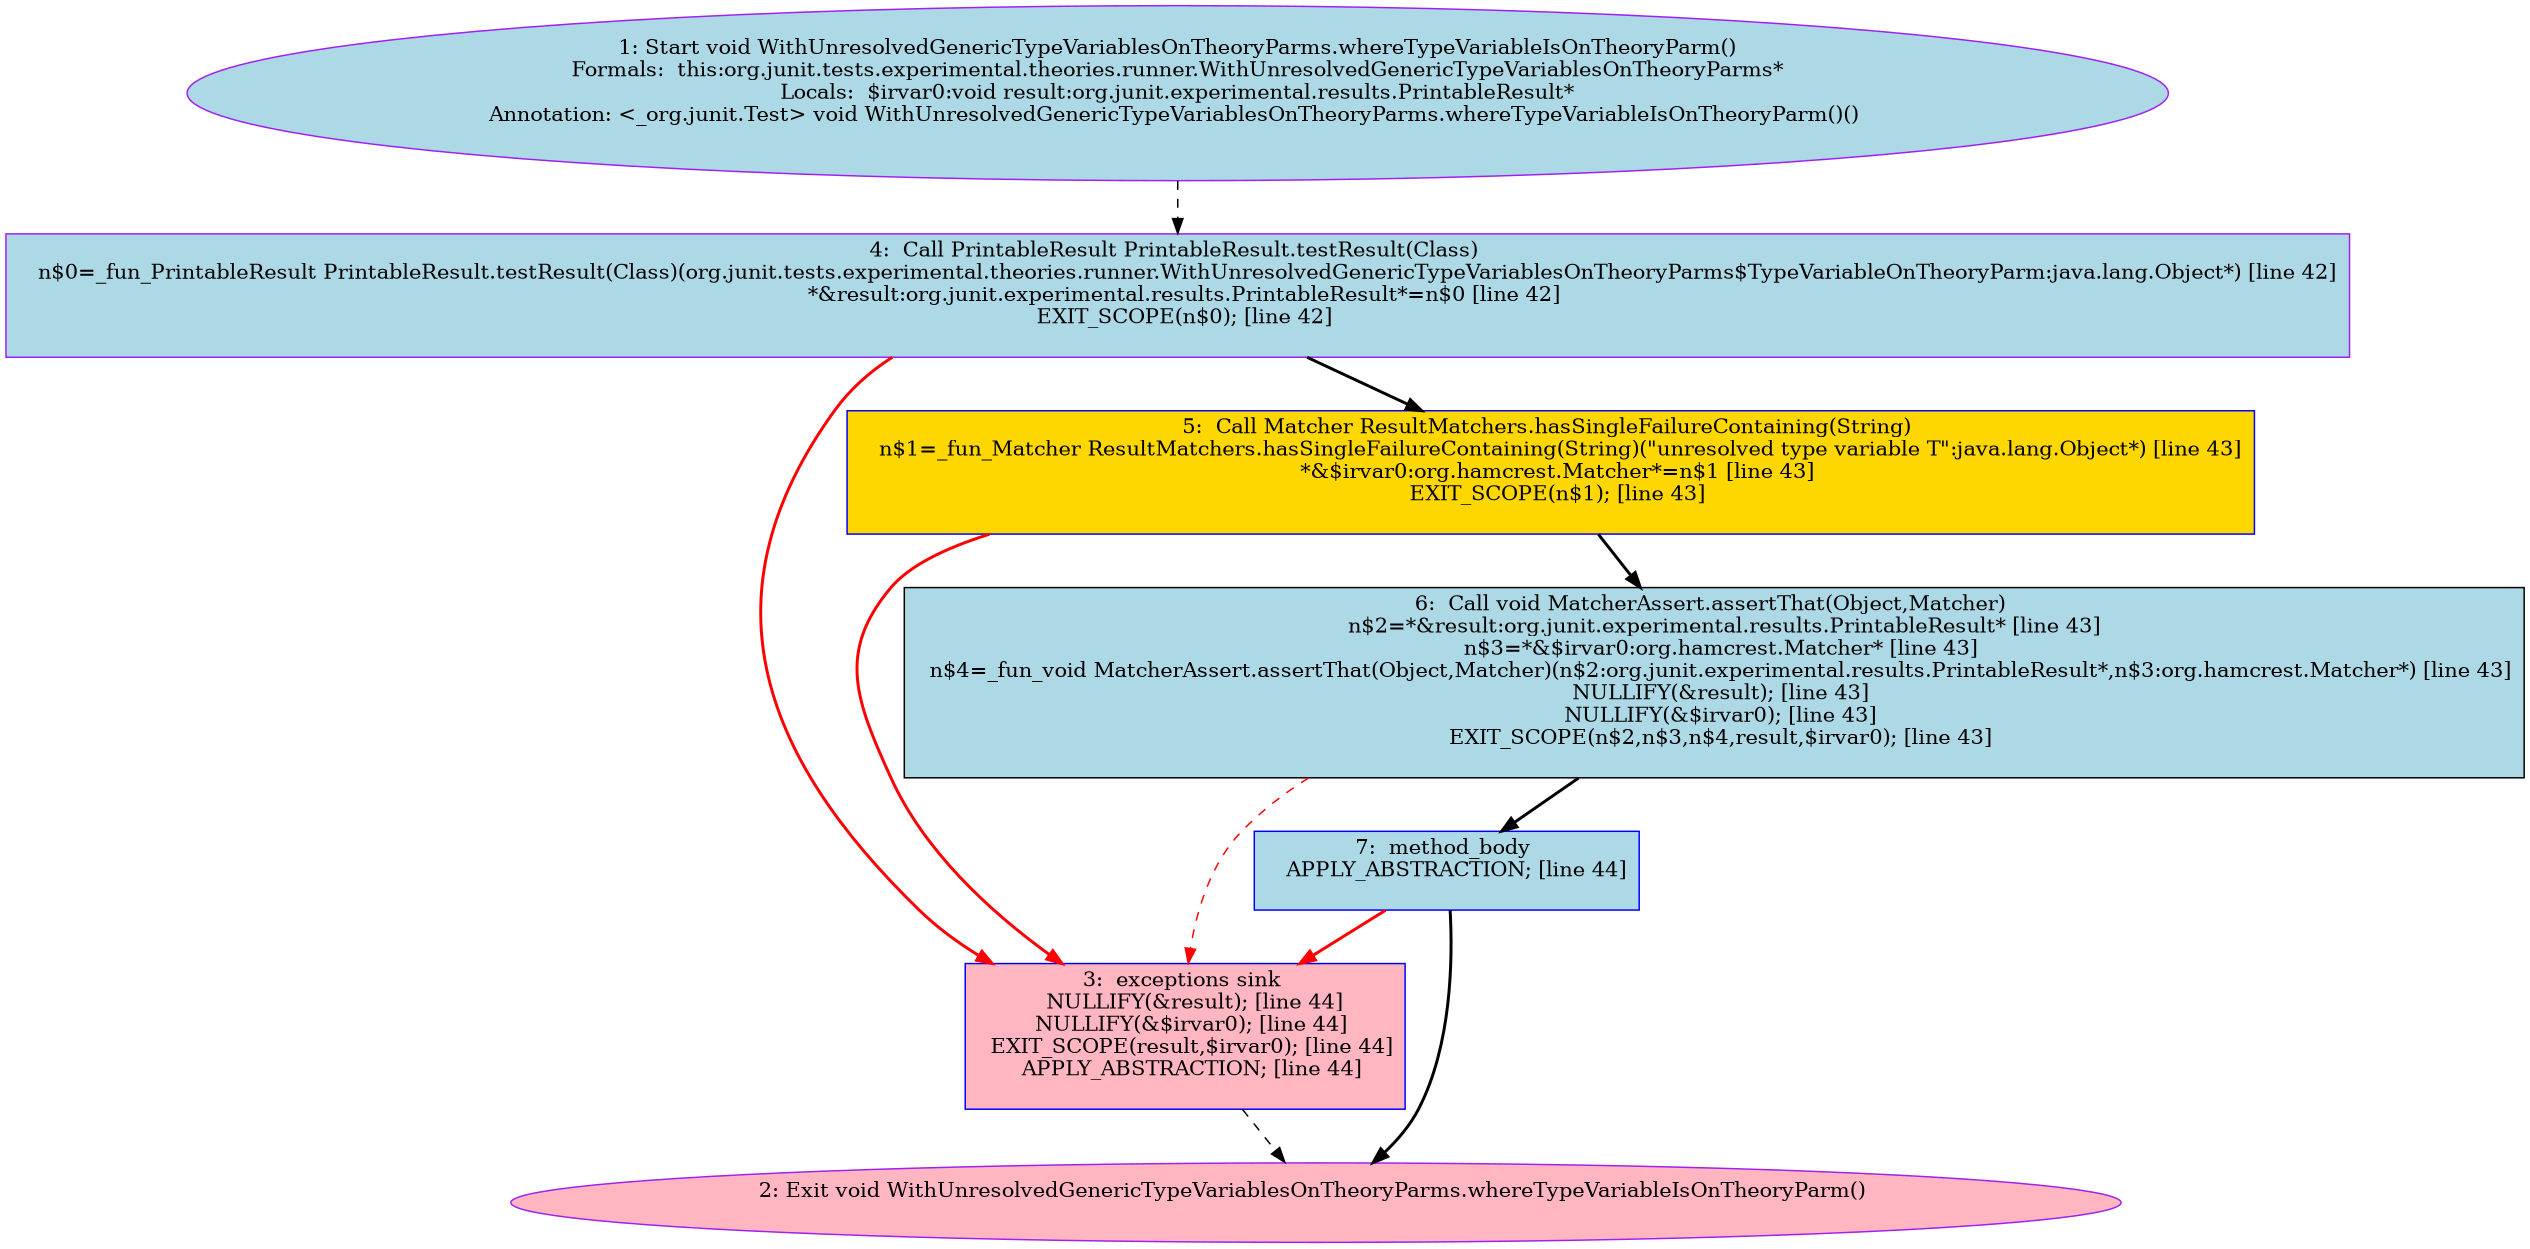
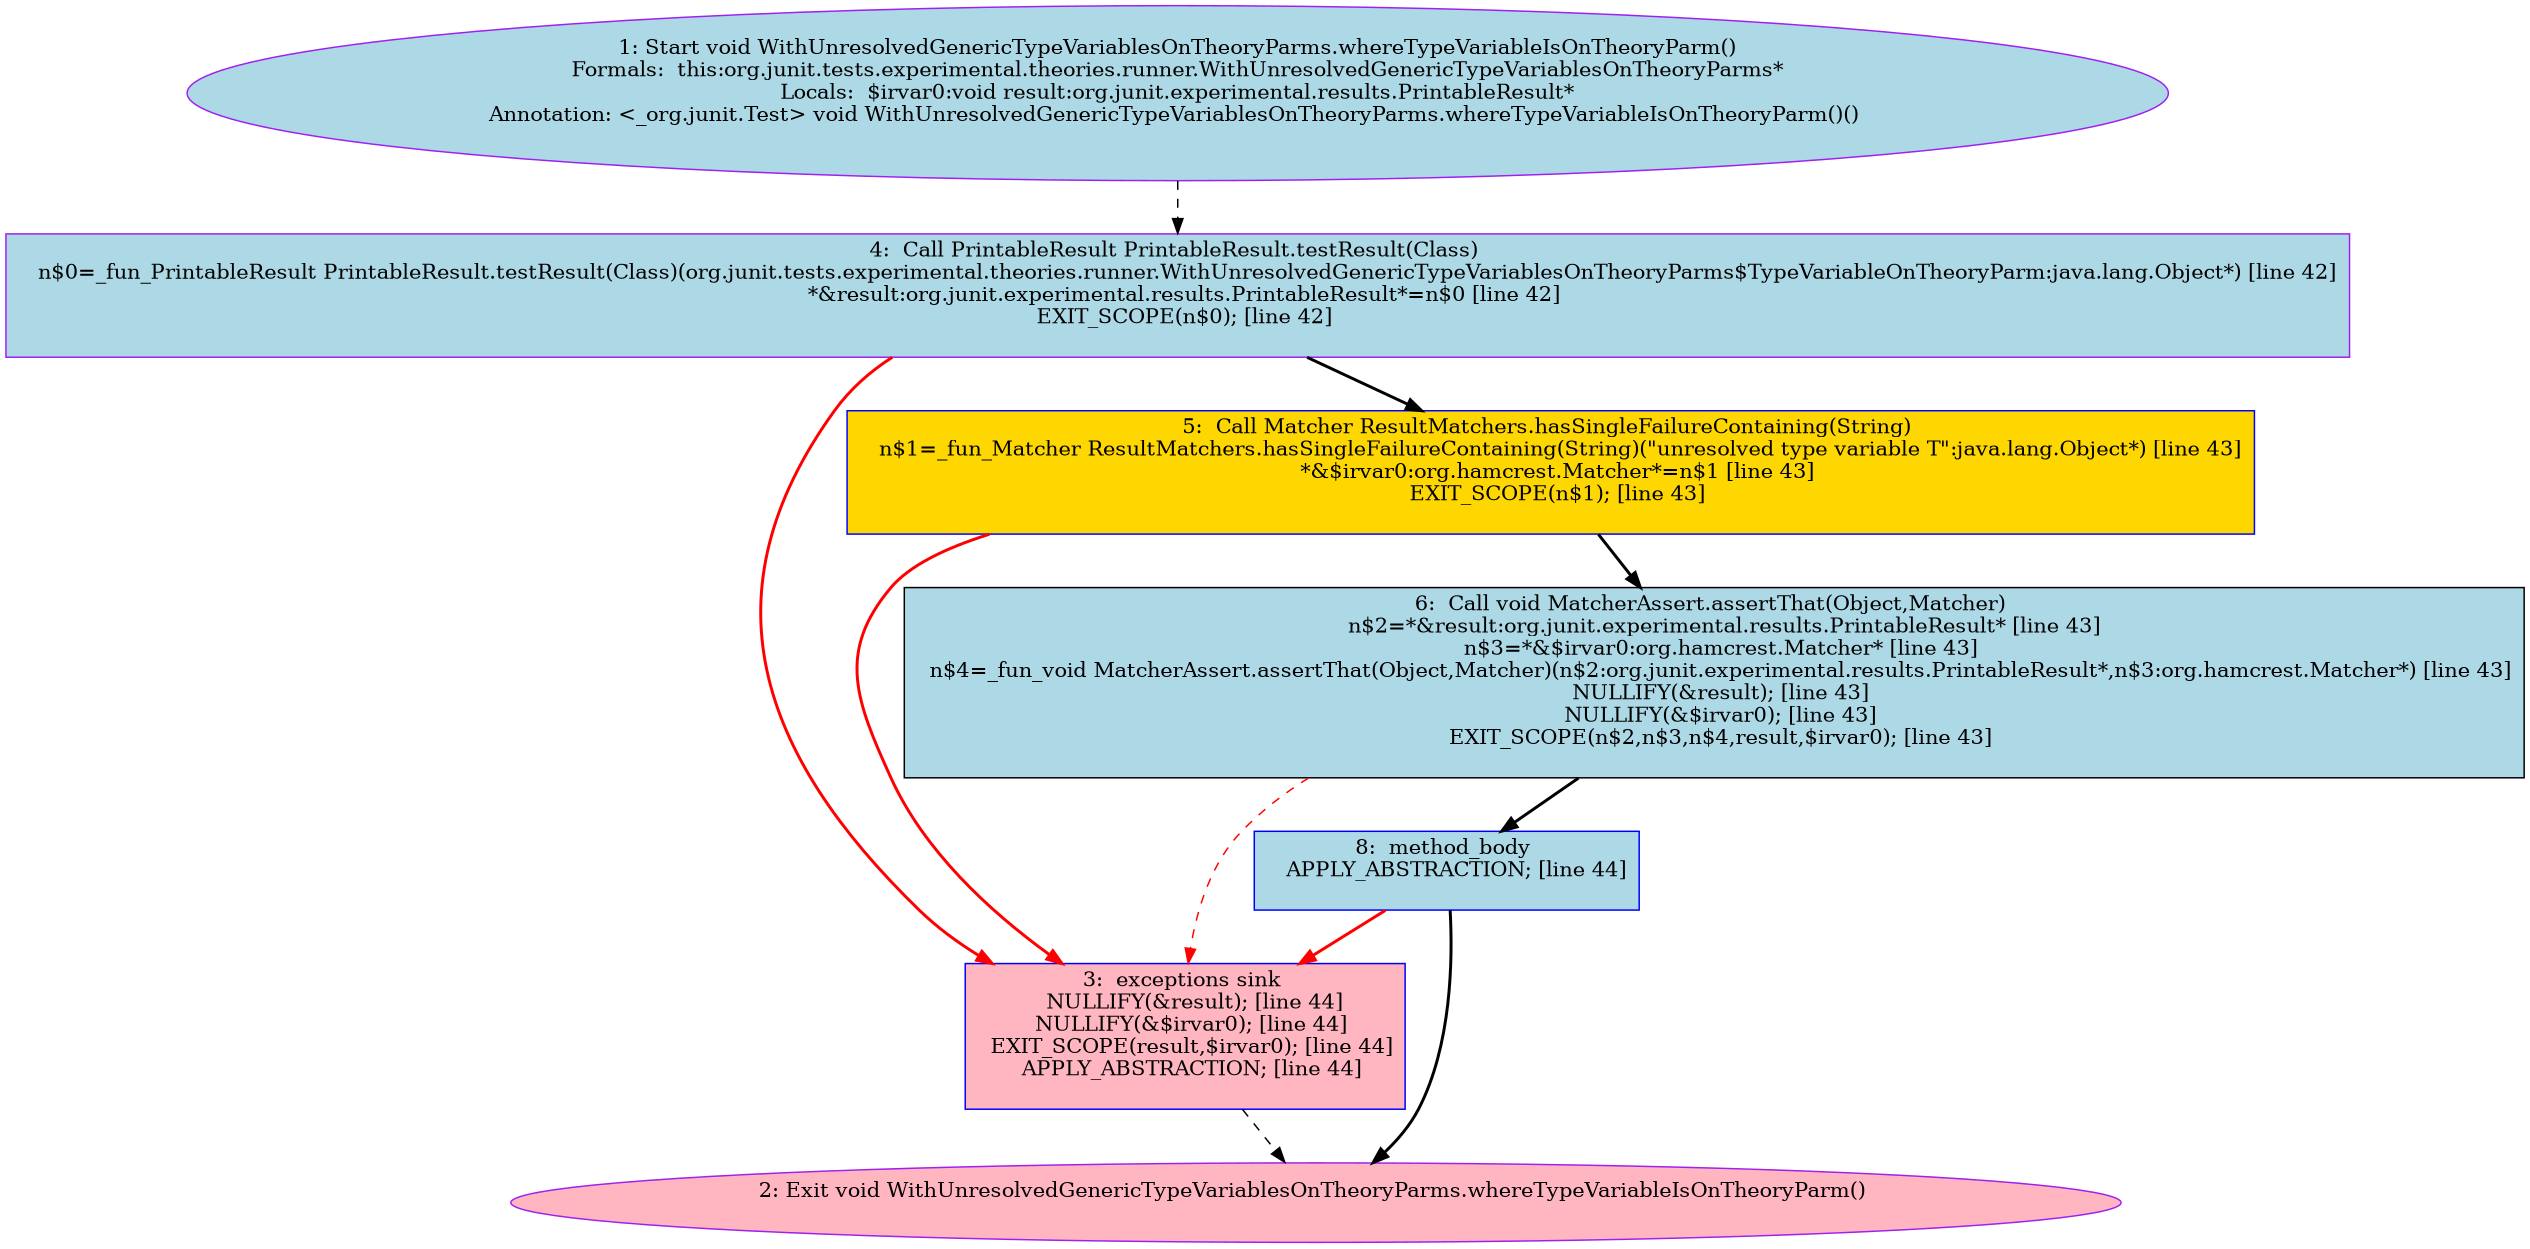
  digraph {
    node [color=purple style=filled fillcolor=lightblue shape=box]
    edge [style=bold]
    n1 [label="1: Start void WithUnresolvedGenericTypeVariablesOnTheoryParms.whereTypeVariableIsOnTheoryParm()\nFormals:  this:org.junit.tests.experimental.theories.runner.WithUnresolvedGenericTypeVariablesOnTheoryParms*\nLocals:  $irvar0:void result:org.junit.experimental.results.PrintableResult*\nAnnotation: <_org.junit.Test> void WithUnresolvedGenericTypeVariablesOnTheoryParms.whereTypeVariableIsOnTheoryParm()() \n  " shape=""]
    n2 [label="4:  Call PrintableResult PrintableResult.testResult(Class) \n   n$0=_fun_PrintableResult PrintableResult.testResult(Class)(org.junit.tests.experimental.theories.runner.WithUnresolvedGenericTypeVariablesOnTheoryParms$TypeVariableOnTheoryParm:java.lang.Object*) [line 42]\n  *&result:org.junit.experimental.results.PrintableResult*=n$0 [line 42]\n  EXIT_SCOPE(n$0); [line 42]\n "]
    n3 [label="3:  exceptions sink \n   NULLIFY(&result); [line 44]\n  NULLIFY(&$irvar0); [line 44]\n  EXIT_SCOPE(result,$irvar0); [line 44]\n  APPLY_ABSTRACTION; [line 44]\n " fillcolor=lightpink color=blue]
    n4 [label="5:  Call Matcher ResultMatchers.hasSingleFailureContaining(String) \n   n$1=_fun_Matcher ResultMatchers.hasSingleFailureContaining(String)(\"unresolved type variable T\":java.lang.Object*) [line 43]\n  *&$irvar0:org.hamcrest.Matcher*=n$1 [line 43]\n  EXIT_SCOPE(n$1); [line 43]\n " fillcolor=gold color=blue]
    n5 [label="2: Exit void WithUnresolvedGenericTypeVariablesOnTheoryParms.whereTypeVariableIsOnTheoryParm() \n  " fillcolor=lightpink shape=""]
    n6 [label="6:  Call void MatcherAssert.assertThat(Object,Matcher) \n   n$2=*&result:org.junit.experimental.results.PrintableResult* [line 43]\n  n$3=*&$irvar0:org.hamcrest.Matcher* [line 43]\n  n$4=_fun_void MatcherAssert.assertThat(Object,Matcher)(n$2:org.junit.experimental.results.PrintableResult*,n$3:org.hamcrest.Matcher*) [line 43]\n  NULLIFY(&result); [line 43]\n  NULLIFY(&$irvar0); [line 43]\n  EXIT_SCOPE(n$2,n$3,n$4,result,$irvar0); [line 43]\n " color=black]
-   n7 [label="7:  method_body \n   APPLY_ABSTRACTION; [line 44]\n " color=blue]
+   n7 [label="8:  method_body \n   APPLY_ABSTRACTION; [line 44]\n " color=blue]
    n1 -> n2 [style=dashed]
    n2 -> n3 [color=red]
    n2 -> n4
    n3 -> n5 [style=dashed]
    n4 -> n3 [color=red]
    n4 -> n6
    n6 -> n3 [color=red style=dashed]
    n6 -> n7
    n7 -> n3 [color=red]
    n7 -> n5
  }
